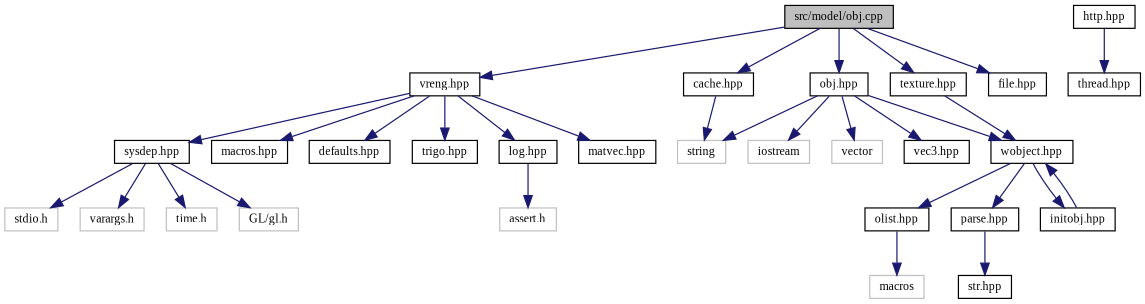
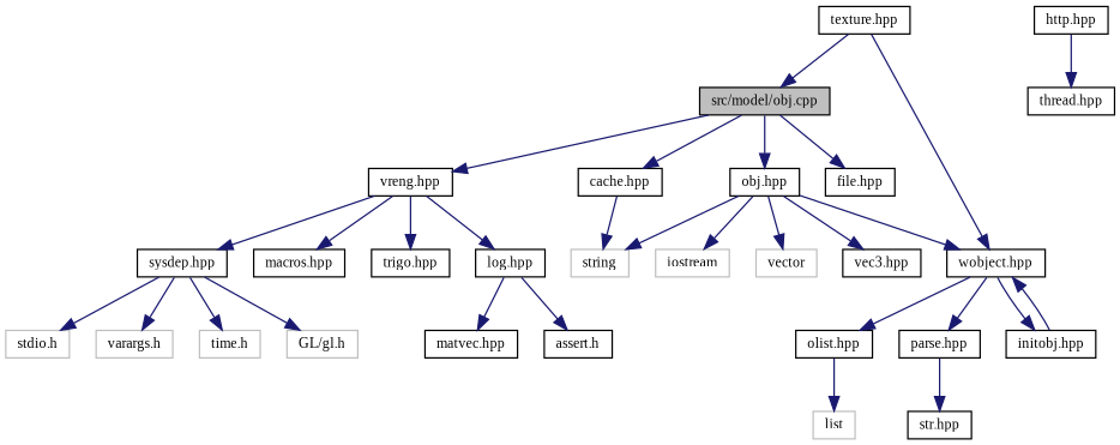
  digraph {
    fontname="Liberation Serif"
    node [color=black fontname="Liberation Serif" fontsize=10 shape=record]
    edge [color=midnightblue fontname="Liberation Serif" fontsize=10 labelfontname=FreeSans labelfontsize=10 style=solid]
    n1 [fillcolor=grey75 fontcolor=black height=0.2 label="src/model/obj.cpp" style=filled width=0.4]
    n2 [height=0.2 label="vreng.hpp" width=0.4]
    n3 [height=0.2 label="obj.hpp" width=0.4]
    n4 [height=0.2 label="texture.hpp" width=0.4]
    n5 [height=0.2 label="cache.hpp" width=0.4]
    n6 [height=0.2 label="file.hpp" width=0.4]
    n7 [height=0.2 label="sysdep.hpp" width=0.4]
    n8 [height=0.2 label="macros.hpp" width=0.4]
-   n9 [height=0.2 label="defaults.hpp" width=0.4]
    n10 [height=0.2 label="trigo.hpp" width=0.4]
    n11 [height=0.2 label="log.hpp" width=0.4]
    n12 [height=0.2 label="matvec.hpp" width=0.4]
    n13 [color=grey75 height=0.2 label=iostream width=0.4]
    n14 [color=grey75 height=0.2 label=string width=0.4]
    n15 [color=grey75 height=0.2 label=vector width=0.4]
    n16 [height=0.2 label="wobject.hpp" width=0.4]
    n17 [height=0.2 label="vec3.hpp" width=0.4]
    n18 [height=0.2 label="http.hpp" width=0.4]
    n19 [height=0.2 label="thread.hpp" width=0.4]
    n20 [color=grey75 height=0.2 label="stdio.h" width=0.4]
    n21 [color=grey75 height=0.2 label="varargs.h" width=0.4]
    n22 [color=grey75 height=0.2 label="time.h" width=0.4]
    n23 [color=grey75 height=0.2 label="GL/gl.h" width=0.4]
-   n24 [color=grey75 height=0.2 label="assert.h" width=0.4]
+   n24 [height=0.2 label="assert.h" width=0.4]
    n25 [height=0.2 label="olist.hpp" width=0.4]
    n26 [height=0.2 label="parse.hpp" width=0.4]
    n27 [height=0.2 label="initobj.hpp" width=0.4]
-   n28 [color=grey75 height=0.2 label=macros width=0.4]
+   n28 [color=grey75 height=0.2 label=list width=0.4]
    n29 [height=0.2 label="str.hpp" width=0.4]
    n1 -> n2
    n1 -> n3
-   n1 -> n4
+   n4 -> n1
    n1 -> n5
    n1 -> n6
    n2 -> n7
    n2 -> n8
-   n2 -> n9
    n2 -> n10
    n2 -> n11
-   n2 -> n12
+   n11 -> n12
    n3 -> n13
    n3 -> n14
    n3 -> n15
    n3 -> n16
    n3 -> n17
    n4 -> n16
    n5 -> n14
    n7 -> n20
    n7 -> n21
    n7 -> n22
    n7 -> n23
    n11 -> n24
    n16 -> n25
    n16 -> n26
    n16 -> n27
    n18 -> n19
    n25 -> n28
    n26 -> n29
    n27 -> n16
  }
